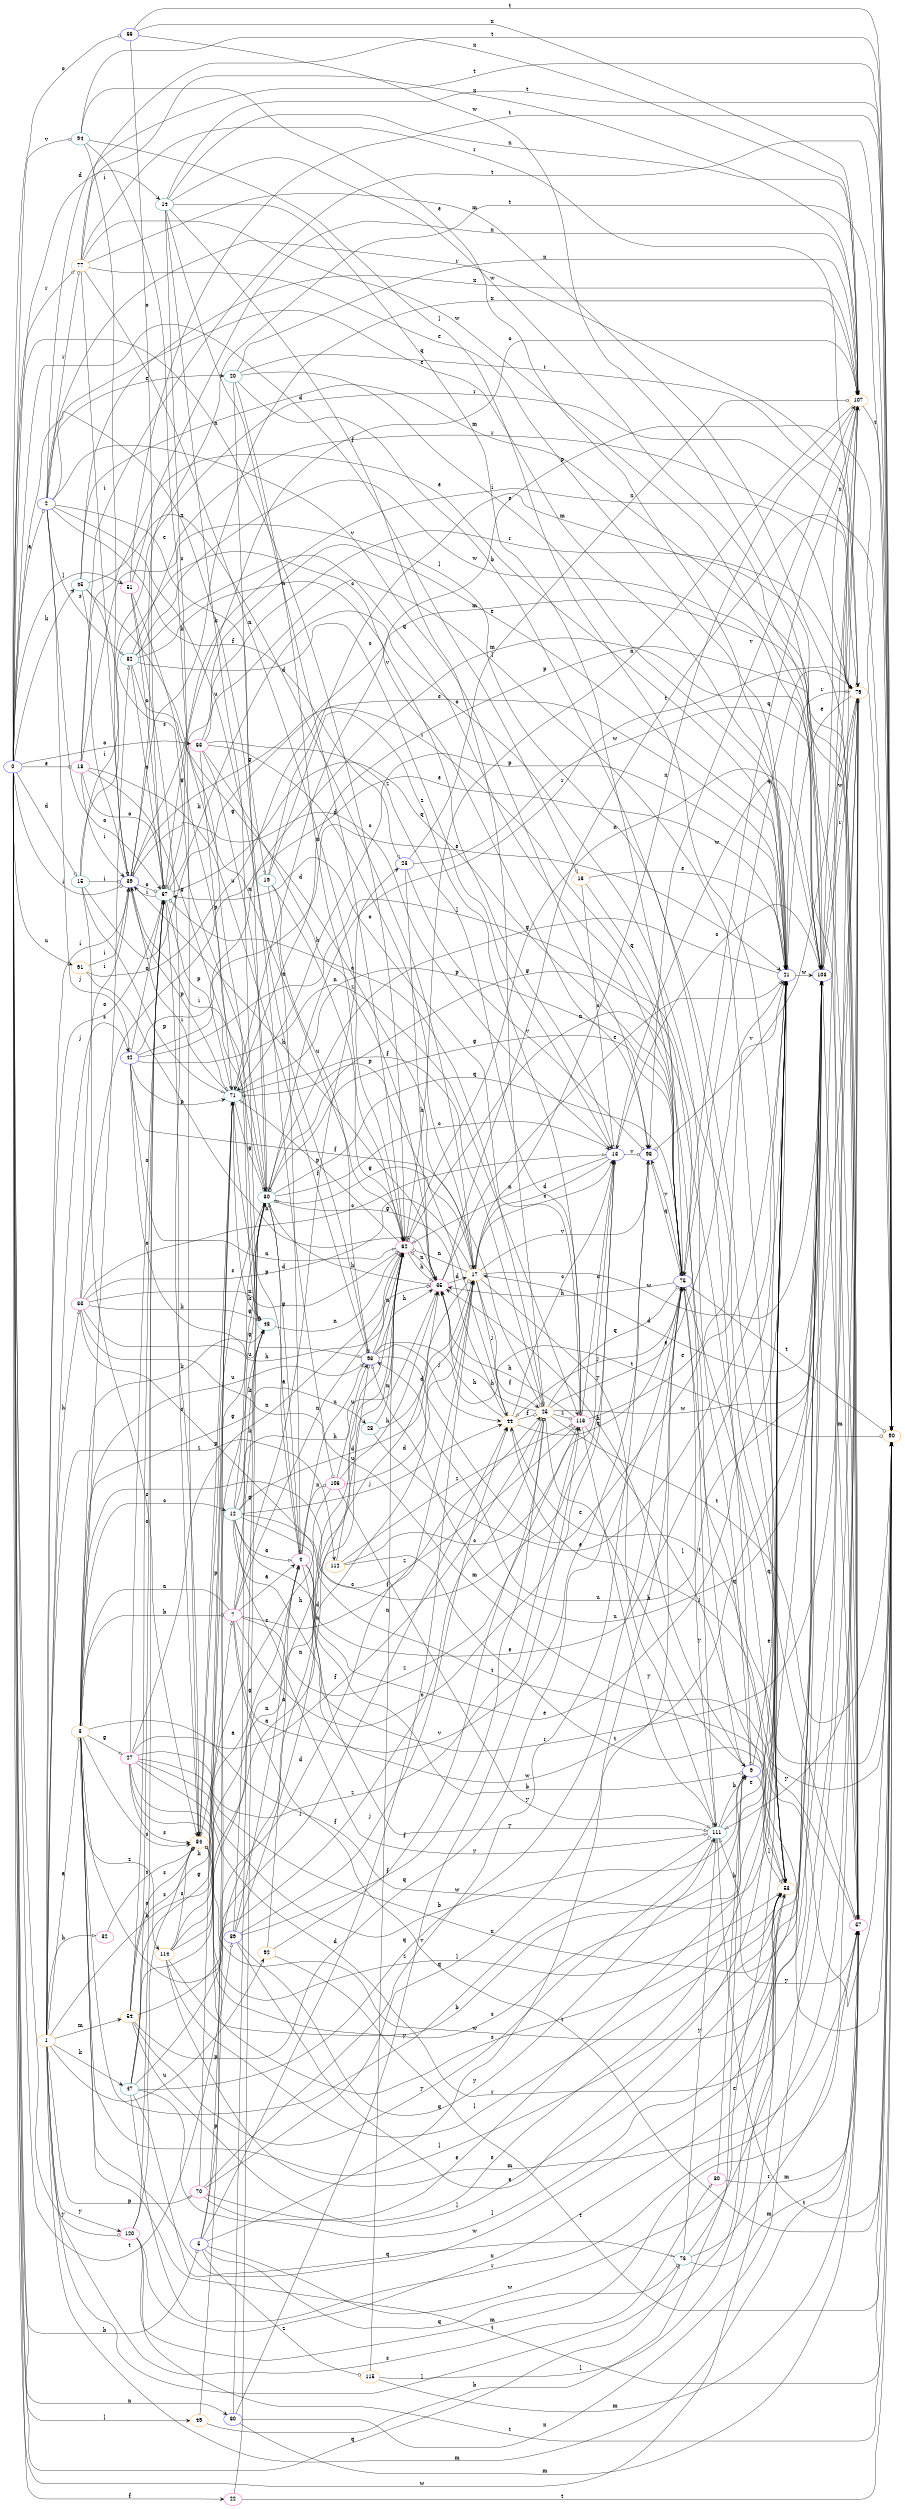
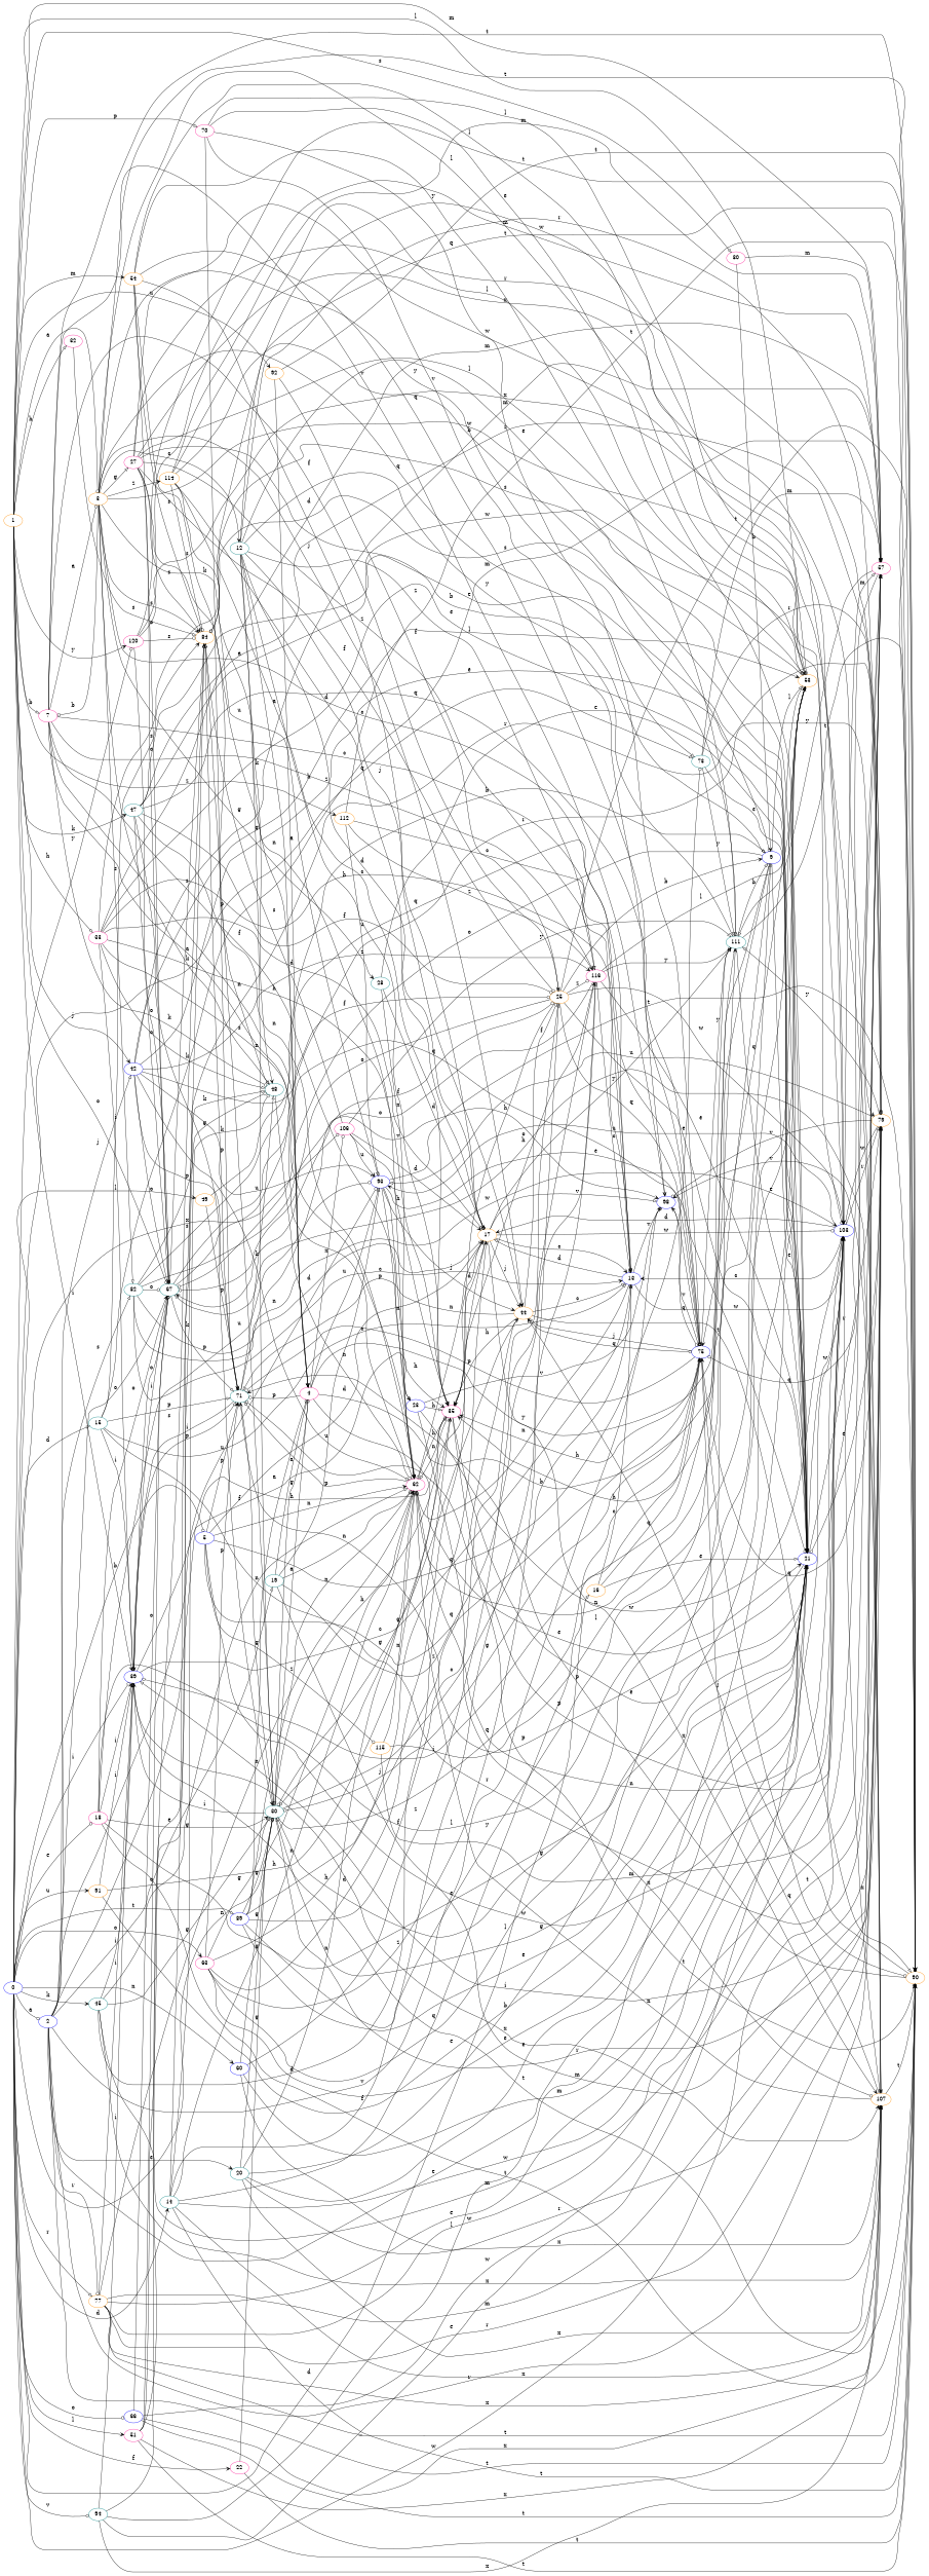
  strict digraph {
    rankdir=LR
    node [color=darkorange]
    edge [arrowhead=onormal]
    0 [color=blue]
    2 [color=blue]
    5 [color=blue]
    14 [color=teal]
    15 [color=teal]
    16
    18 [color=deeppink]
    22 [color=deeppink]
    39 [color=blue]
    45 [color=teal]
    49
    51 [color=deeppink]
    60 [color=blue]
    62 [color=deeppink]
    63 [color=deeppink]
    66 [color=blue]
    73 [color=teal]
    77
    89 [color=blue]
    91
    94 [color=teal]
    103 [color=blue]
    106 [color=deeppink]
    n24 [color=deeppink label=120]
    42 [color=blue]
    67 [color=teal]
    19 [color=teal]
    20 [color=teal]
    21 [color=blue]
    23 [color=blue]
    79
    82 [color=teal]
    90
    93 [color=blue]
    98 [color=blue]
    71 [color=teal]
    17
    75 [color=blue]
    115
    48 [color=teal]
    84
    25
    107
    57 [color=deeppink]
    13 [color=blue]
    53
    30 [color=teal]
    35 [color=deeppink]
    9 [color=blue]
    116 [color=deeppink]
    111 [color=teal]
    44
    4 [color=deeppink]
    1
    3
    7 [color=deeppink]
    32 [color=deeppink]
    33 [color=deeppink]
    47 [color=teal]
    54
    70 [color=deeppink]
    80 [color=deeppink]
    92
    112
    12 [color=teal]
    27 [color=deeppink]
    28 [color=teal]
    114
    0 -> 2 [arrowhead=odot label=a]
    0 -> 5 [arrowhead=odot label=b]
    0 -> 14 [arrowhead=vee label=d]
    0 -> 15 [label=d]
    0 -> 16 [label=d]
    0 -> 18 [arrowhead=odot label=e]
    0 -> 22 [arrowhead=vee label=f]
    0 -> 39 [arrowhead=odot label=i]
    0 -> 45 [arrowhead=vee label=k]
    0 -> 49 [arrowhead=vee label=l]
    0 -> 51 [arrowhead=vee label=l]
    0 -> 60 [arrowhead=vee label=n]
    0 -> 62 [arrowhead=vee label=n]
    0 -> 63 [arrowhead=vee label=o]
    0 -> 66 [arrowhead=odot label=o]
    0 -> 73 [label=q]
    0 -> 77 [label=r]
    0 -> 89 [label=t]
    0 -> 91 [arrowhead=vee label=u]
    0 -> 94 [arrowhead=odot label=v]
    0 -> 103 [arrowhead=vee label=w]
    0 -> 106 [arrowhead=odot label=x]
    0 -> n24 [arrowhead=odot label=y]
    2 -> 77 [arrowhead=odot label=r]
    2 -> 42 [label=j]
    2 -> 67 [arrowhead=vee label=o]
    2 -> 19 [label=e]
    2 -> 20 [arrowhead=vee label=e]
    2 -> 21 [arrowhead=odot label=e]
    2 -> 23 [label=f]
    2 -> 79 [arrowhead=odot label=r]
    2 -> 82 [label=s]
    2 -> 90 [arrowhead=vee label=t]
    2 -> 93 [arrowhead=odot label=u]
    2 -> 98 [arrowhead=vee label=v]
    5 -> 62 [arrowhead=vee label=n]
    5 -> 73 [arrowhead=odot label=q]
    5 -> 103 [arrowhead=odot label=w]
    5 -> 71 [arrowhead=vee label=p]
    5 -> 17 [label=d]
    5 -> 75 [arrowhead=vee label=q]
    5 -> 115 [arrowhead=odot label=z]
    14 -> 62 [arrowhead=odot label=n]
    14 -> 103 [label=w]
    14 -> 90 [arrowhead=odot label=t]
    14 -> 75 [label=q]
    14 -> 48 [arrowhead=odot label=k]
    14 -> 84 [arrowhead=vee label=s]
    14 -> 25 [label=f]
    14 -> 107 [arrowhead=odot label=x]
    15 -> 39 [arrowhead=odot label=i]
    15 -> 79 [arrowhead=odot label=r]
    15 -> 71 [label=p]
    15 -> 84 [arrowhead=vee label=s]
    15 -> 57 [arrowhead=odot label=m]
    15 -> 13 [label=c]
    16 -> 21 [label=e]
    16 -> 75 [arrowhead=odot label=q]
    16 -> 13 [arrowhead=odot label=c]
    18 -> 39 [arrowhead=vee label=i]
    18 -> 67 [label=o]
    18 -> 21 [arrowhead=odot label=e]
    18 -> 90 [arrowhead=vee label=t]
    18 -> 93 [arrowhead=odot label=u]
    18 -> 53 [arrowhead=odot label=l]
    18 -> 30 [arrowhead=vee label=g]
    22 -> 90 [arrowhead=odot label=t]
    22 -> 30 [arrowhead=odot label=g]
    39 -> 67 [arrowhead=odot label=o]
    39 -> 90 [arrowhead=vee label=t]
    39 -> 71 [label=p]
    39 -> 107 [arrowhead=vee label=x]
    39 -> 13 [arrowhead=odot label=c]
    39 -> 35 [arrowhead=odot label=h]
    45 -> 39 [label=i]
    45 -> 62 [label=n]
    45 -> 17 [arrowhead=vee label=d]
    45 -> 107 [arrowhead=odot label=x]
    45 -> 57 [label=m]
    45 -> 30 [label=g]
    49 -> 71 [arrowhead=odot label=p]
    49 -> 9 [label=b]
    51 -> 67 [arrowhead=odot label=o]
    51 -> 90 [arrowhead=odot label=t]
    51 -> 48 [label=k]
    51 -> 84 [label=s]
    51 -> 107 [arrowhead=vee label=x]
    60 -> 107 [arrowhead=vee label=x]
    60 -> 57 [arrowhead=vee label=m]
    60 -> 30 [arrowhead=odot label=g]
    60 -> 116 [arrowhead=vee label=z]
    62 -> 71 [label=p]
    62 -> 35 [label=h]
    63 -> 21 [arrowhead=vee label=e]
    63 -> 71 [arrowhead=vee label=p]
    63 -> 17 [arrowhead=odot label=d]
    63 -> 53 [arrowhead=vee label=l]
    63 -> 30 [arrowhead=odot label=g]
    63 -> 35 [arrowhead=vee label=h]
    63 -> 116 [label=z]
    66 -> 103 [label=w]
    66 -> 67 [arrowhead=odot label=o]
    66 -> 90 [arrowhead=vee label=t]
    66 -> 107 [label=x]
    73 -> 21 [label=e]
    73 -> 79 [arrowhead=odot label=r]
    73 -> 57 [label=m]
    73 -> 111 [label=y]
    77 -> 39 [label=i]
    77 -> 62 [arrowhead=vee label=n]
    77 -> 103 [arrowhead=vee label=w]
    77 -> 21 [label=e]
    77 -> 79 [arrowhead=vee label=r]
    77 -> 90 [label=t]
    77 -> 107 [arrowhead=odot label=x]
    77 -> 57 [label=m]
    89 -> 62 [label=n]
    89 -> 21 [arrowhead=odot label=e]
    89 -> 25 [arrowhead=odot label=f]
    89 -> 30 [arrowhead=odot label=g]
    89 -> 111 [arrowhead=vee label=y]
    89 -> 44 [arrowhead=vee label=j]
    89 -> 4 [arrowhead=odot label=a]
    91 -> 39 [label=i]
    91 -> 21 [arrowhead=vee label=e]
    91 -> 35 [label=h]
    94 -> 39 [label=i]
    94 -> 21 [label=e]
    94 -> 48 [arrowhead=odot label=k]
    94 -> 107 [label=x]
    94 -> 53 [label=l]
    103 -> 62 [label=n]
    103 -> 79 [label=r]
    103 -> 93 [arrowhead=vee label=u]
    103 -> 17 [arrowhead=vee label=d]
    103 -> 107 [label=x]
    103 -> 57 [label=m]
    103 -> 13 [arrowhead=vee label=c]
    106 -> 93 [arrowhead=vee label=u]
    106 -> 17 [arrowhead=vee label=d]
    106 -> 84 [label=s]
    106 -> 35 [arrowhead=vee label=h]
    106 -> 111 [label=y]
    n24 -> 67 [arrowhead=odot label=o]
    n24 -> 90 [arrowhead=vee label=t]
    n24 -> 84 [arrowhead=odot label=s]
    n24 -> 107 [arrowhead=vee label=x]
    n24 -> 57 [arrowhead=vee label=m]
    42 -> 62 [label=n]
    42 -> 67 [label=o]
    42 -> 21 [arrowhead=vee label=e]
    42 -> 93 [label=u]
    42 -> 71 [arrowhead=vee label=p]
    42 -> 25 [arrowhead=odot label=f]
    42 -> 57 [label=m]
    42 -> 53 [arrowhead=vee label=l]
    42 -> 116 [arrowhead=vee label=z]
    67 -> 39 [arrowhead=vee label=i]
    67 -> 79 [arrowhead=vee label=r]
    67 -> 71 [label=p]
    67 -> 75 [arrowhead=odot label=q]
    67 -> 84 [label=s]
    19 -> 62 [arrowhead=odot label=n]
    19 -> 93 [label=u]
    19 -> 57 [arrowhead=odot label=m]
    19 -> 116 [arrowhead=odot label=z]
    19 -> 4 [label=a]
    20 -> 62 [label=n]
    20 -> 21 [label=e]
    20 -> 79 [arrowhead=vee label=r]
    20 -> 107 [arrowhead=odot label=x]
    20 -> 30 [label=g]
    20 -> 9 [arrowhead=odot label=b]
    21 -> 103 [arrowhead=vee label=w]
    21 -> 79 [label=r]
    21 -> 71 [arrowhead=vee label=p]
    21 -> 84 [arrowhead=odot label=s]
    21 -> 30 [label=g]
    23 -> 103 [label=w]
    23 -> 98 [arrowhead=odot label=v]
    23 -> 107 [arrowhead=odot label=x]
    23 -> 35 [label=h]
    79 -> 39 [label=i]
    79 -> 103 [arrowhead=odot label=w]
    79 -> 21 [arrowhead=odot label=e]
    79 -> 93 [label=u]
    79 -> 98 [arrowhead=odot label=v]
    79 -> 75 [arrowhead=vee label=q]
    79 -> 111 [label=y]
    82 -> 103 [arrowhead=vee label=w]
    82 -> 67 [arrowhead=odot label=o]
    82 -> 79 [arrowhead=odot label=r]
    82 -> 98 [arrowhead=vee label=v]
    82 -> 17 [label=d]
    82 -> 75 [arrowhead=odot label=q]
    82 -> 13 [arrowhead=vee label=c]
    90 -> 71 [arrowhead=vee label=p]
    90 -> 44 [arrowhead=vee label=j]
    93 -> 62 [label=n]
    93 -> 21 [arrowhead=odot label=e]
    93 -> 90 [arrowhead=odot label=t]
    93 -> 35 [arrowhead=vee label=h]
    93 -> 44 [arrowhead=vee label=j]
    98 -> 75 [arrowhead=odot label=q]
    71 -> 39 [arrowhead=odot label=i]
    71 -> 48 [label=k]
    71 -> 25 [arrowhead=odot label=f]
    71 -> 30 [label=g]
    17 -> 62 [arrowhead=odot label=n]
    17 -> 103 [arrowhead=odot label=w]
    17 -> 98 [label=v]
-   17 -> 25 [arrowhead=vee label=f]
    17 -> 107 [arrowhead=vee label=x]
    17 -> 13 [arrowhead=vee label=c]
    17 -> 30 [label=g]
    17 -> 111 [label=y]
    17 -> 44 [arrowhead=vee label=j]
    75 -> 90 [arrowhead=odot label=t]
    75 -> 98 [arrowhead=vee label=v]
    75 -> 71 [arrowhead=odot label=p]
    75 -> 30 [arrowhead=odot label=g]
    75 -> 35 [arrowhead=vee label=h]
    75 -> 111 [arrowhead=vee label=y]
    75 -> 44 [label=j]
    115 -> 62 [arrowhead=odot label=n]
    115 -> 57 [arrowhead=odot label=m]
    115 -> 53 [arrowhead=vee label=l]
    48 -> 62 [arrowhead=odot label=n]
    84 -> 71 [label=p]
    25 -> 103 [label=w]
    25 -> 67 [arrowhead=odot label=o]
    25 -> 21 [arrowhead=vee label=e]
    25 -> 90 [arrowhead=vee label=t]
    25 -> 75 [arrowhead=odot label=q]
    25 -> 35 [arrowhead=vee label=h]
    25 -> 9 [arrowhead=vee label=b]
    25 -> 116 [arrowhead=odot label=z]
    107 -> 62 [label=n]
    107 -> 67 [label=o]
    107 -> 90 [arrowhead=odot label=t]
    107 -> 98 [arrowhead=vee label=v]
    107 -> 75 [arrowhead=odot label=q]
    57 -> 71 [arrowhead=odot label=p]
    57 -> 75 [arrowhead=odot label=q]
    57 -> 111 [label=y]
    13 -> 62 [label=n]
    13 -> 103 [arrowhead=vee label=w]
    13 -> 98 [arrowhead=odot label=v]
    13 -> 17 [label=d]
    53 -> 75 [arrowhead=vee label=q]
    53 -> 84 [arrowhead=odot label=s]
    53 -> 30 [arrowhead=odot label=g]
    30 -> 39 [arrowhead=vee label=i]
    30 -> 79 [label=r]
    30 -> 75 [arrowhead=odot label=q]
    30 -> 84 [label=s]
    30 -> 13 [arrowhead=vee label=c]
    30 -> 35 [arrowhead=odot label=h]
    30 -> 4 [arrowhead=odot label=a]
    35 -> 62 [label=n]
    35 -> 21 [label=e]
    35 -> 90 [arrowhead=odot label=t]
    35 -> 17 [arrowhead=vee label=d]
    9 -> 62 [arrowhead=odot label=n]
    9 -> 67 [arrowhead=odot label=o]
    9 -> 21 [arrowhead=odot label=e]
    9 -> 53 [label=l]
    9 -> 35 [arrowhead=vee label=h]
    116 -> 67 [arrowhead=vee label=o]
    116 -> 21 [label=e]
    116 -> 13 [arrowhead=odot label=c]
    116 -> 53 [label=l]
    116 -> 35 [arrowhead=odot label=h]
    116 -> 111 [arrowhead=odot label=y]
    111 -> 39 [arrowhead=odot label=i]
    111 -> 21 [label=e]
    111 -> 90 [arrowhead=odot label=t]
    111 -> 9 [label=b]
    44 -> 90 [label=t]
    44 -> 71 [label=p]
    44 -> 75 [arrowhead=odot label=q]
    44 -> 25 [arrowhead=odot label=f]
    44 -> 13 [label=c]
    44 -> 30 [arrowhead=odot label=g]
    44 -> 35 [arrowhead=vee label=h]
    4 -> 106 [arrowhead=odot label=x]
    4 -> 21 [arrowhead=vee label=e]
    4 -> 93 [arrowhead=odot label=u]
    4 -> 71 [arrowhead=odot label=p]
    4 -> 30 [label=g]
    4 -> 9 [arrowhead=odot label=b]
    4 -> 111 [label=y]
    1 -> 39 [arrowhead=vee label=i]
    1 -> n24 [arrowhead=vee label=y]
    1 -> 42 [arrowhead=vee label=j]
    1 -> 67 [arrowhead=odot label=o]
    1 -> 57 [label=m]
    1 -> 53 [arrowhead=odot label=l]
    1 -> 3 [arrowhead=odot label=a]
    1 -> 7 [label=b]
    1 -> 32 [label=h]
    1 -> 33 [label=h]
    1 -> 47 [arrowhead=vee label=k]
    1 -> 54 [arrowhead=vee label=m]
    1 -> 70 [label=p]
    1 -> 80 [label=s]
    1 -> 92 [arrowhead=vee label=u]
    1 -> 112 [arrowhead=vee label=z]
    3 -> 73 [label=q]
    3 -> 103 [label=w]
    3 -> 82 [label=s]
    3 -> 90 [arrowhead=vee label=t]
    3 -> 93 [label=u]
    3 -> 48 [label=k]
    3 -> 84 [arrowhead=vee label=s]
    3 -> 13 [arrowhead=odot label=c]
    3 -> 53 [arrowhead=odot label=l]
    3 -> 111 [arrowhead=odot label=y]
    3 -> 44 [arrowhead=vee label=j]
    3 -> 7 [arrowhead=odot label=b]
    3 -> 12 [arrowhead=vee label=c]
    3 -> 27 [label=g]
    3 -> 28 [arrowhead=vee label=g]
    3 -> 114 [arrowhead=vee label=z]
    7 -> 62 [label=n]
    7 -> 23 [arrowhead=vee label=f]
    7 -> 90 [arrowhead=odot label=t]
    7 -> 98 [label=v]
    7 -> 48 [arrowhead=odot label=k]
    7 -> 25 [arrowhead=vee label=f]
    7 -> 13 [label=c]
    7 -> 116 [arrowhead=vee label=z]
    7 -> 4 [arrowhead=vee label=a]
    7 -> 3 [arrowhead=odot label=a]
    32 -> 84 [label=s]
    33 -> 39 [label=i]
    33 -> 62 [arrowhead=odot label=n]
    33 -> 21 [arrowhead=vee label=e]
    33 -> 90 [arrowhead=vee label=t]
    33 -> 17 [label=d]
    33 -> 48 [label=k]
    33 -> 57 [label=m]
    33 -> 13 [label=c]
    33 -> 35 [label=h]
    47 -> 62 [arrowhead=vee label=n]
    47 -> 103 [arrowhead=odot label=w]
    47 -> 67 [arrowhead=odot label=o]
    47 -> 21 [arrowhead=odot label=e]
    47 -> 79 [label=r]
    47 -> 75 [label=q]
    47 -> 25 [arrowhead=odot label=f]
    47 -> 30 [arrowhead=vee label=g]
    54 -> 67 [arrowhead=odot label=o]
    54 -> 17 [arrowhead=odot label=d]
    54 -> 75 [arrowhead=odot label=q]
    54 -> 48 [label=k]
    54 -> 84 [label=s]
    54 -> 53 [arrowhead=vee label=l]
    54 -> 111 [label=y]
    70 -> 21 [arrowhead=vee label=e]
    70 -> 98 [arrowhead=vee label=v]
    70 -> 71 [arrowhead=odot label=p]
    70 -> 75 [arrowhead=odot label=q]
    70 -> 53 [arrowhead=odot label=l]
    80 -> 57 [arrowhead=odot label=m]
    80 -> 9 [arrowhead=vee label=b]
    92 -> 90 [arrowhead=vee label=t]
    92 -> 25 [arrowhead=odot label=f]
    92 -> 4 [label=a]
    112 -> 90 [label=t]
    112 -> 93 [arrowhead=odot label=u]
    112 -> 13 [arrowhead=vee label=c]
    112 -> 116 [label=z]
    12 -> 103 [arrowhead=vee label=w]
    12 -> 21 [arrowhead=vee label=e]
    12 -> 79 [label=r]
    12 -> 17 [arrowhead=vee label=d]
    12 -> 48 [arrowhead=vee label=k]
    12 -> 30 [label=g]
    12 -> 35 [label=h]
    12 -> 116 [label=z]
    12 -> 111 [label=y]
    12 -> 44 [arrowhead=vee label=j]
    12 -> 4 [label=a]
    27 -> 62 [label=n]
    27 -> 103 [arrowhead=vee label=w]
    27 -> 67 [arrowhead=vee label=o]
    27 -> 79 [label=r]
    27 -> 84 [arrowhead=vee label=s]
    27 -> 25 [arrowhead=odot label=f]
    27 -> 107 [arrowhead=odot label=x]
    27 -> 53 [label=l]
    27 -> 9 [label=b]
    27 -> 116 [label=z]
    28 -> 62 [arrowhead=vee label=n]
    28 -> 21 [label=e]
    28 -> 17 [arrowhead=odot label=d]
    114 -> 17 [arrowhead=odot label=d]
    114 -> 84 [arrowhead=odot label=s]
    114 -> 57 [arrowhead=vee label=m]
    114 -> 53 [label=l]
    114 -> 35 [arrowhead=vee label=h]
    114 -> 9 [arrowhead=odot label=b]
    114 -> 4 [arrowhead=vee label=a]
  }
